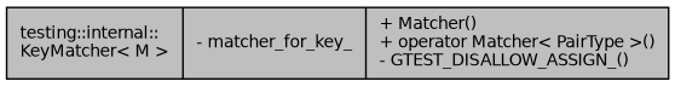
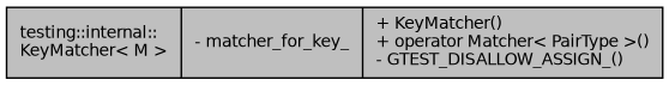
  digraph {
    rankdir=LR
-   n1 [color=black fillcolor=grey75 fontcolor=black fontname=Helvetica fontsize=10 height=0.2 label="{testing::internal::\lKeyMatcher\< M \>\n|- matcher_for_key_\l|+ Matcher()\l+ operator Matcher\< PairType \>()\l- GTEST_DISALLOW_ASSIGN_()\l}" shape=record style=filled width=0.4]
+   n1 [color=black fillcolor=grey75 fontcolor=black fontname=Helvetica fontsize=10 height=0.2 label="{testing::internal::\lKeyMatcher\< M \>\n|- matcher_for_key_\l|+ KeyMatcher()\l+ operator Matcher\< PairType \>()\l- GTEST_DISALLOW_ASSIGN_()\l}" shape=record style=filled width=0.4]
  }
